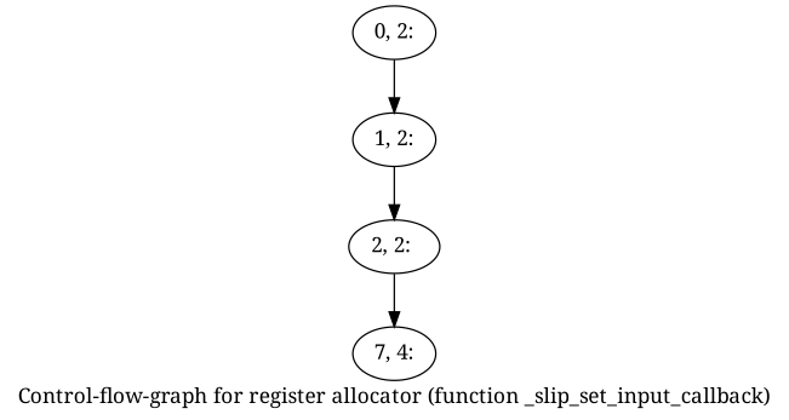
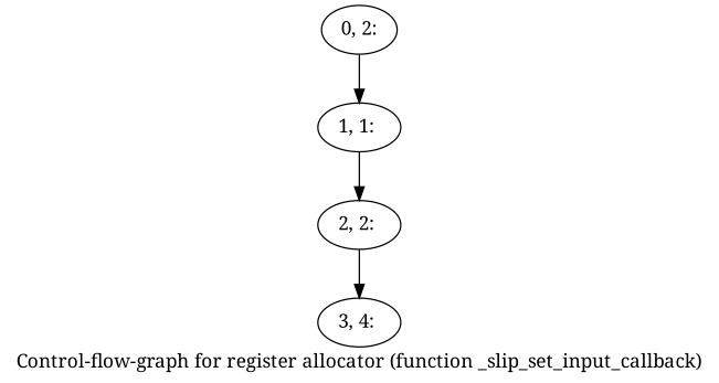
  digraph {
    fontname="Noto Serif"
    label="Control-flow-graph for register allocator (function _slip_set_input_callback)"
    node [fontname="Noto Serif"]
    edge [fontname="Noto Serif"]
    n1 [label="0, 2:"]
-   n2 [label="1, 2:"]
+   n2 [label="1, 1: "]
    n3 [label="2, 2: "]
-   n4 [label="7, 4:"]
+   n4 [label="3, 4: "]
    n1 -> n2
    n2 -> n3
    n3 -> n4
  }
